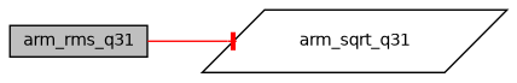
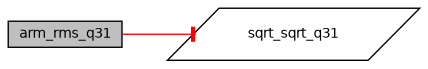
  digraph {
    rankdir=LR
    node [color=black fontname=Helvetica fontsize=10 style=filled]
    n1 [fillcolor=grey75 fontcolor=black height=0.2 label=arm_rms_q31 shape=box width=0.4]
-   n2 [fillcolor=white height=0.2 label=arm_sqrt_q31 shape=parallelogram width=0.4]
+   n2 [fillcolor=white height=0.2 label=sqrt_sqrt_q31 shape=parallelogram width=0.4]
    n1 -> n2 [color=red fontname=Helvetica fontsize=10 labelfontname=Helvetica labelfontsize=10 style=solid arrowhead=tee]
  }
